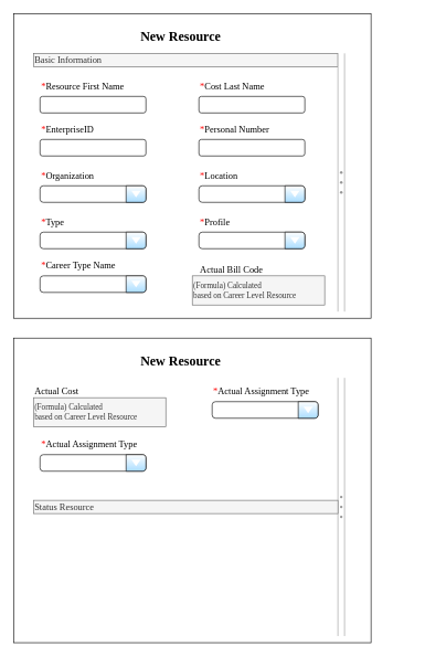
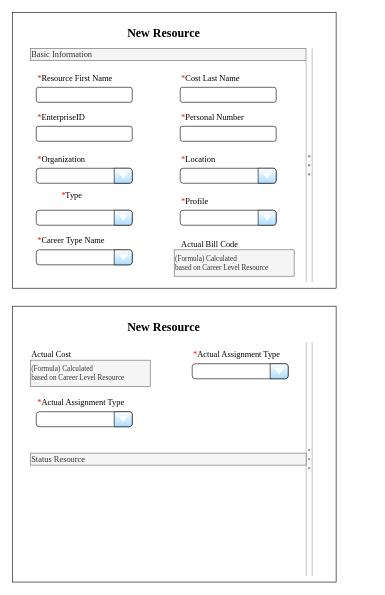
  <mxCell id="0" />
  <mxCell id="1" parent="0" />
  <mxCell id="2" value="" style="rounded=0;whiteSpace=wrap;html=1;strokeWidth=1;fontSize=17;fontColor=#FF0000;" vertex="1" parent="1"><mxGeometry x="20" y="510" width="540" height="460" as="geometry" /></mxCell>
  <mxCell id="3" value="New Resource" style="text;html=1;points=[];align=left;verticalAlign=top;spacingTop=-4;fontSize=20;fontFamily=Verdana;strokeWidth=1;fontStyle=1" vertex="1" parent="1"><mxGeometry x="210" y="530" width="60" height="20" as="geometry" /></mxCell>
  <mxCell id="4" value="" style="verticalLabelPosition=bottom;shadow=0;dashed=0;align=center;html=1;verticalAlign=top;strokeWidth=1;shape=mxgraph.mockup.forms.splitter;strokeColor=#999999;direction=north;fontSize=20;fontColor=#000000;fontFamily=Verdana;" vertex="1" parent="1"><mxGeometry x="510" y="570" width="10" height="390" as="geometry" /></mxCell>
  <mxCell id="5" value="" style="rounded=0;whiteSpace=wrap;html=1;strokeWidth=1;fontSize=17;fontColor=#FF0000;" vertex="1" parent="1"><mxGeometry x="20" y="20" width="540" height="460" as="geometry" /></mxCell>
  <mxCell id="6" value="New Resource" style="text;html=1;points=[];align=left;verticalAlign=top;spacingTop=-4;fontSize=20;fontFamily=Verdana;strokeWidth=1;fontStyle=1" parent="1" vertex="1"><mxGeometry x="210" y="40" width="60" height="20" as="geometry" /></mxCell>
  <mxCell id="7" value="&lt;font color=&quot;#ff0000&quot;&gt;*&lt;/font&gt;Resource First Name" style="text;html=1;points=[];align=left;verticalAlign=top;spacingTop=-4;fontSize=14;fontFamily=Verdana;" parent="1" vertex="1"><mxGeometry x="60" y="120" width="170" height="20" as="geometry" /></mxCell>
  <mxCell id="8" value="" style="rounded=1;whiteSpace=wrap;html=1;fontSize=17;fontFamily=Verdana;" vertex="1" parent="1"><mxGeometry x="60" y="145" width="160" height="25" as="geometry" /></mxCell>
  <mxCell id="9" value="&lt;font color=&quot;#ff0000&quot;&gt;*&lt;/font&gt;Cost Last Name" style="text;html=1;points=[];align=left;verticalAlign=top;spacingTop=-4;fontSize=14;fontFamily=Verdana;" vertex="1" parent="1"><mxGeometry x="300" y="120" width="170" height="20" as="geometry" /></mxCell>
  <mxCell id="10" value="Basic Information" style="text;html=1;points=[];align=left;verticalAlign=top;spacingTop=-4;fontSize=14;fontFamily=Verdana;fillColor=#f5f5f5;fontColor=#333333;strokeColor=#666666;" vertex="1" parent="1"><mxGeometry x="50" y="80" width="460" height="20" as="geometry" /></mxCell>
  <mxCell id="11" value="Status Resource" style="text;html=1;points=[];align=left;verticalAlign=top;spacingTop=-4;fontSize=14;fontFamily=Verdana;fillColor=#f5f5f5;fontColor=#333333;strokeColor=#666666;" vertex="1" parent="1"><mxGeometry x="50" y="755" width="460" height="20" as="geometry" /></mxCell>
  <mxCell id="12" value="&lt;font color=&quot;#ff0000&quot;&gt;*&lt;/font&gt;EnterpriseID" style="text;html=1;points=[];align=left;verticalAlign=top;spacingTop=-4;fontSize=14;fontFamily=Verdana;" vertex="1" parent="1"><mxGeometry x="60" y="185" width="170" height="20" as="geometry" /></mxCell>
  <mxCell id="13" value="" style="rounded=1;whiteSpace=wrap;html=1;fontSize=17;fontFamily=Verdana;" vertex="1" parent="1"><mxGeometry x="60" y="210" width="160" height="25" as="geometry" /></mxCell>
  <mxCell id="14" value="&lt;font color=&quot;#ff0000&quot;&gt;*&lt;/font&gt;Personal Number" style="text;html=1;points=[];align=left;verticalAlign=top;spacingTop=-4;fontSize=14;fontFamily=Verdana;" vertex="1" parent="1"><mxGeometry x="300" y="185" width="170" height="20" as="geometry" /></mxCell>
  <mxCell id="15" value="&lt;font color=&quot;#ff0000&quot;&gt;*&lt;/font&gt;Organization" style="text;html=1;points=[];align=left;verticalAlign=top;spacingTop=-4;fontSize=14;fontFamily=Verdana;" vertex="1" parent="1"><mxGeometry x="60" y="255" width="170" height="20" as="geometry" /></mxCell>
  <mxCell id="16" value="" style="strokeWidth=1;shadow=0;dashed=0;align=center;html=1;shape=mxgraph.mockup.forms.comboBox;strokeColor=default;fillColor=default;align=left;fillColor2=#aaddff;mainText=;fontColor=default;fontSize=17;spacingLeft=3;fontFamily=Verdana;" vertex="1" parent="1"><mxGeometry x="60" y="280" width="160" height="25" as="geometry" /></mxCell>
  <mxCell id="17" value="" style="rounded=1;whiteSpace=wrap;html=1;fontSize=17;fontFamily=Verdana;" vertex="1" parent="1"><mxGeometry x="300" y="210" width="160" height="25" as="geometry" /></mxCell>
  <mxCell id="18" value="&lt;font color=&quot;#ff0000&quot;&gt;*&lt;/font&gt;Location" style="text;html=1;points=[];align=left;verticalAlign=top;spacingTop=-4;fontSize=14;fontFamily=Verdana;" vertex="1" parent="1"><mxGeometry x="300" y="255" width="170" height="20" as="geometry" /></mxCell>
  <mxCell id="19" value="" style="strokeWidth=1;shadow=0;dashed=0;align=center;html=1;shape=mxgraph.mockup.forms.comboBox;strokeColor=default;fillColor=default;align=left;fillColor2=#aaddff;mainText=;fontColor=default;fontSize=17;spacingLeft=3;fontFamily=Verdana;" vertex="1" parent="1"><mxGeometry x="300" y="280" width="160" height="25" as="geometry" /></mxCell>
- <mxCell id="20" value="&lt;font color=&quot;#ff0000&quot;&gt;*&lt;/font&gt;Type" style="text;html=1;points=[];align=left;verticalAlign=top;spacingTop=-4;fontSize=14;fontFamily=Verdana;" vertex="1" parent="1"><mxGeometry x="60" y="325" width="170" height="20" as="geometry" /></mxCell>
+ <mxCell id="20" value="&lt;font color=&quot;#ff0000&quot;&gt;*&lt;/font&gt;Type" style="text;html=1;points=[];align=left;verticalAlign=top;spacingTop=-4;fontSize=14;fontFamily=Verdana;" vertex="1" parent="1"><mxGeometry x="100" y="315" width="170" height="20" as="geometry" /></mxCell>
  <mxCell id="21" value="" style="strokeWidth=1;shadow=0;dashed=0;align=center;html=1;shape=mxgraph.mockup.forms.comboBox;strokeColor=default;fillColor=default;align=left;fillColor2=#aaddff;mainText=;fontColor=default;fontSize=17;spacingLeft=3;fontFamily=Verdana;" vertex="1" parent="1"><mxGeometry x="60" y="350" width="160" height="25" as="geometry" /></mxCell>
  <mxCell id="22" value="&lt;font color=&quot;#ff0000&quot;&gt;*&lt;/font&gt;Profile" style="text;html=1;points=[];align=left;verticalAlign=top;spacingTop=-4;fontSize=14;fontFamily=Verdana;" vertex="1" parent="1"><mxGeometry x="300" y="325" width="170" height="20" as="geometry" /></mxCell>
  <mxCell id="23" value="" style="strokeWidth=1;shadow=0;dashed=0;align=center;html=1;shape=mxgraph.mockup.forms.comboBox;strokeColor=default;fillColor=default;align=left;fillColor2=#aaddff;mainText=;fontColor=default;fontSize=17;spacingLeft=3;fontFamily=Verdana;" vertex="1" parent="1"><mxGeometry x="300" y="350" width="160" height="25" as="geometry" /></mxCell>
  <mxCell id="24" value="&lt;font style=&quot;font-size: 14px;&quot;&gt;&lt;font style=&quot;font-size: 14px;&quot; color=&quot;#ff0000&quot;&gt;*&lt;/font&gt;Career Type Name&amp;nbsp;&lt;/font&gt;" style="text;html=1;points=[];align=left;verticalAlign=top;spacingTop=-4;fontSize=14;fontFamily=Verdana;" vertex="1" parent="1"><mxGeometry x="60" y="390" width="300" height="20" as="geometry" /></mxCell>
  <mxCell id="25" value="" style="strokeWidth=1;shadow=0;dashed=0;align=center;html=1;shape=mxgraph.mockup.forms.comboBox;strokeColor=default;fillColor=default;align=left;fillColor2=#aaddff;mainText=;fontColor=default;fontSize=17;spacingLeft=3;fontFamily=Verdana;" vertex="1" parent="1"><mxGeometry x="60" y="416" width="160" height="25" as="geometry" /></mxCell>
  <mxCell id="26" value="" style="verticalLabelPosition=bottom;shadow=0;dashed=0;align=center;html=1;verticalAlign=top;strokeWidth=1;shape=mxgraph.mockup.forms.splitter;strokeColor=#999999;direction=north;fontSize=20;fontColor=#000000;fontFamily=Verdana;" vertex="1" parent="1"><mxGeometry x="510" y="80" width="10" height="390" as="geometry" /></mxCell>
  <mxCell id="27" value="Actual Bill Code&lt;span style=&quot;font-size: 14px;&quot;&gt;&amp;nbsp;&lt;/span&gt;" style="text;html=1;points=[];align=left;verticalAlign=top;spacingTop=-4;fontSize=14;fontFamily=Verdana;" vertex="1" parent="1"><mxGeometry x="300" y="396" width="300" height="20" as="geometry" /></mxCell>
  <mxCell id="28" value="(Formula)&amp;nbsp;&lt;span style=&quot;font-size: 12px;&quot;&gt;Calculated&lt;br style=&quot;font-size: 12px;&quot;&gt;based on Career Level Resource&lt;/span&gt;" style="text;html=1;strokeColor=#666666;fillColor=#f5f5f5;align=left;verticalAlign=middle;whiteSpace=wrap;overflow=hidden;strokeWidth=1;fontSize=12;fontColor=#333333;fontStyle=0;fontFamily=Verdana;" vertex="1" parent="1"><mxGeometry x="290" y="416" width="200" height="44" as="geometry" /></mxCell>
  <mxCell id="29" value="" style="rounded=1;whiteSpace=wrap;html=1;fontSize=17;fontFamily=Verdana;" vertex="1" parent="1"><mxGeometry x="300" y="145" width="160" height="25" as="geometry" /></mxCell>
  <mxCell id="30" value="&lt;font style=&quot;font-size: 14px;&quot;&gt;Actual &lt;font style=&quot;font-size: 14px;&quot;&gt;Cost&lt;/font&gt;&lt;/font&gt;" style="text;html=1;points=[];align=left;verticalAlign=top;spacingTop=-4;fontSize=14;fontFamily=Verdana;" vertex="1" parent="1"><mxGeometry x="50" y="580" width="300" height="20" as="geometry" /></mxCell>
  <mxCell id="31" value="(Formula)&amp;nbsp;&lt;span style=&quot;font-size: 12px;&quot;&gt;Calculated&lt;br style=&quot;font-size: 12px;&quot;&gt;based on Career Level Resource&lt;/span&gt;" style="text;html=1;strokeColor=#666666;fillColor=#f5f5f5;align=left;verticalAlign=middle;whiteSpace=wrap;overflow=hidden;strokeWidth=1;fontSize=12;fontColor=#333333;fontStyle=0;fontFamily=Verdana;" vertex="1" parent="1"><mxGeometry x="50" y="600" width="200" height="44" as="geometry" /></mxCell>
  <mxCell id="32" value="&lt;font style=&quot;font-size: 14px;&quot;&gt;&lt;font style=&quot;font-size: 14px;&quot; color=&quot;#ff0000&quot;&gt;*&lt;/font&gt;Actual Assignment Type&amp;nbsp;&lt;/font&gt;" style="text;html=1;points=[];align=left;verticalAlign=top;spacingTop=-4;fontSize=14;fontFamily=Verdana;" vertex="1" parent="1"><mxGeometry x="320" y="580" width="300" height="20" as="geometry" /></mxCell>
  <mxCell id="33" value="" style="strokeWidth=1;shadow=0;dashed=0;align=center;html=1;shape=mxgraph.mockup.forms.comboBox;strokeColor=default;fillColor=default;align=left;fillColor2=#aaddff;mainText=;fontColor=default;fontSize=17;spacingLeft=3;fontFamily=Verdana;" vertex="1" parent="1"><mxGeometry x="320" y="606" width="160" height="25" as="geometry" /></mxCell>
  <mxCell id="34" value="&lt;font style=&quot;font-size: 14px;&quot;&gt;&lt;font style=&quot;font-size: 14px;&quot; color=&quot;#ff0000&quot;&gt;*&lt;/font&gt;Actual Assignment Type&amp;nbsp;&lt;/font&gt;" style="text;html=1;points=[];align=left;verticalAlign=top;spacingTop=-4;fontSize=14;fontFamily=Verdana;" vertex="1" parent="1"><mxGeometry x="60" y="660" width="300" height="20" as="geometry" /></mxCell>
  <mxCell id="35" value="" style="strokeWidth=1;shadow=0;dashed=0;align=center;html=1;shape=mxgraph.mockup.forms.comboBox;strokeColor=default;fillColor=default;align=left;fillColor2=#aaddff;mainText=;fontColor=default;fontSize=17;spacingLeft=3;fontFamily=Verdana;" vertex="1" parent="1"><mxGeometry x="60" y="686" width="160" height="25" as="geometry" /></mxCell>
